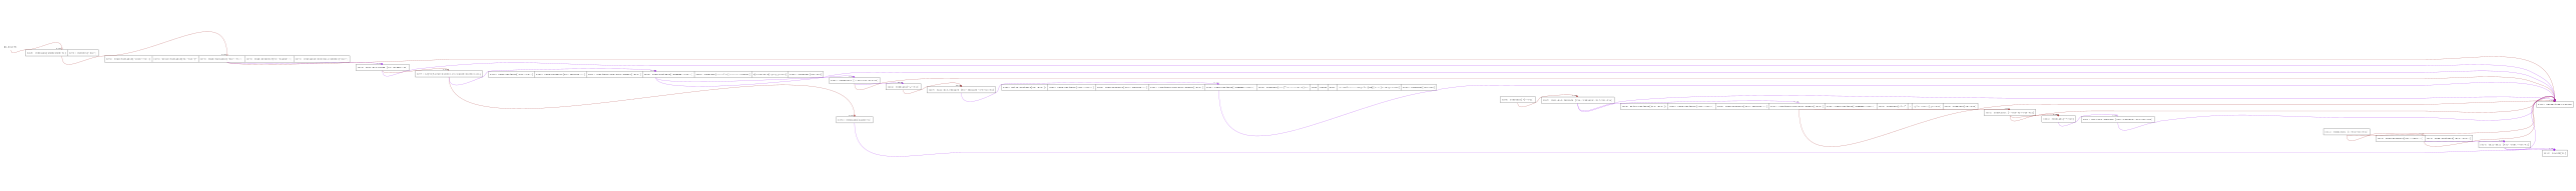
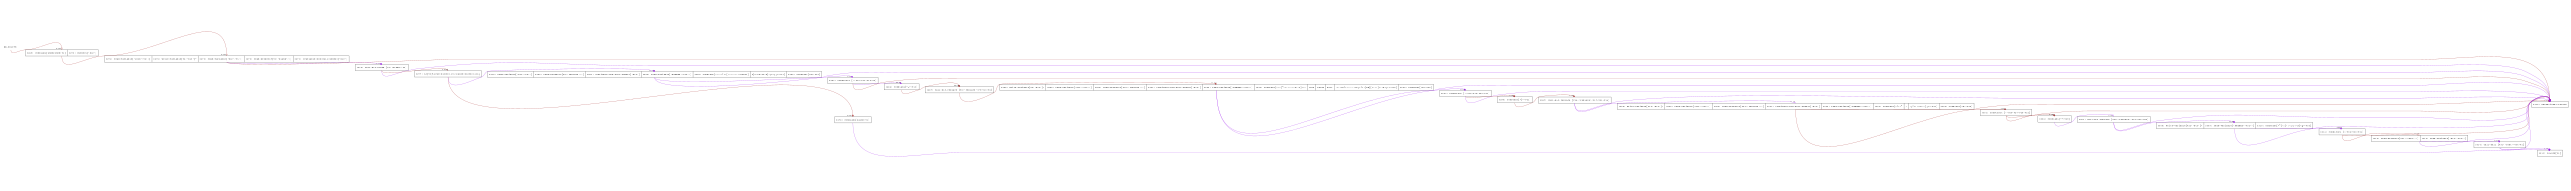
  digraph {
    fontname="Courier Prime"
    rankdir=LR
    node [fontname="Courier Prime" shape=record]
    edge [arrowhead=box color=purple fontname="Courier Prime" headport=n tailport=s]
    n1 [label=BB_entry92 shape=none]
    n2 [label="{3269: constant[undefined,v1]|3270: vardecl['str']}"]
    n3 [label="{3271: read-variable['this',v2,-]|3272: write-variable[v2,'str']*|3273: read-variable['str',v5,-]|3274: read-property[v5,'blank',-]|3275: \<variable-non-null-undef\>['str']}"]
    n4 [label="{3276: call-str.blank [v5,'blank',v3]}"]
    n5 [label="{3316: exceptional-return}"]
    n6 [label="{3277: if[v3](true-block:1155,false-block:1156)}"]
    n7 [label="{3278: constant[false,v1]}"]
    n8 [label="{3279: read-variable['str',v8,-]|3280: read-property[v8,'replace',-]|3281: \<variable-non-null-undef\>['str']|3282: read-variable['RegExp',v10,-]|3283: constant[\"\\\\\\\\(?:[\\\"\\\\\\\\\\\\/bfnrt]|u[0-9a-fA-F]\\\{4\\\})\",v11]|3284: constant[\"g\",v12]}"]
    n9 [label="{3315: return[v1]}"]
    n10 [label="{3285: construct [-,v10,v11,v12,v9]}"]
    n11 [label="{3286: constant[\"@\",v13]}"]
    n12 [label="{3287: call-str.replace [v8,'replace',v9,v13,v6]}"]
    n13 [label="{3288: write-variable[v6,'str']*|3289: read-variable['str',v16,-]|3290: read-property[v16,'replace',-]|3291: \<variable-non-null-undef\>['str']|3292: read-variable['RegExp',v18,-]|3293: constant[\"\\\"[^\\\"\\\\\\\\\\\\n\\\\r]*\\\"|true|false|null|-?\\\\d+(?:\\\\.\\\\d*)?(?:[eE][+\\\\-]?\\\\d+)?\",v19]|3294: constant[\"g\",v20]}"]
+   n14 [label="{3295: construct [-,v18,v19,v20,v17]}"]
    n15 [label="{3296: constant[\"]\",v21]}"]
    n16 [label="{3297: call-str.replace [v16,'replace',v17,v21,v14]}"]
    n17 [label="{3298: write-variable[v14,'str']*|3299: read-variable['str',v24,-]|3300: read-property[v24,'replace',-]|3301: \<variable-non-null-undef\>['str']|3302: read-variable['RegExp',v26,-]|3303: constant[\"(?:^|:|,)(?:\\\\s*\\\\[)+\",v27]|3304: constant[\"g\",v28]}"]
    n18 [label="{3305: construct [-,v26,v27,v28,v25]}"]
    n19 [label="{3306: constant[\"\",v29]}"]
    n20 [label="{3307: call-str.replace [v24,'replace',v25,v29,v22]}"]
+   n21 [label="{3308: write-variable[v22,'str']*|3309: read-variable['RegExp',v32,-]|3310: constant[\"^[\\\\],:\\\{\\\}\\\\s]*$\",v33]}"]
    n22 [label="{3311: construct [-,v32,v33,v31]}"]
    n23 [label="{3312: read-property[v31,'test',-]|3313: read-variable['str',v34,-]}"]
    n24 [label="{3314: call-null [v31,'test',v34,v1]}"]
    n1 -> n2 [arrowhead=onormal color=brown headlabel="    1151"]
    n2 -> n3 [arrowhead=onormal color=brown headlabel="      1152"]
    n3 -> n4 [headlabel="      1153"]
    n3 -> n5 [color=brown headlabel="      1173"]
    n4 -> n5 [arrowhead=onormal]
    n4 -> n6 [arrowhead=onormal color=brown headlabel="      1154"]
    n6 -> n7 [arrowhead=diamond color=brown headlabel="      1155"]
    n6 -> n8 [headlabel="      1156"]
    n7 -> n9 [headlabel="      1172"]
    n8 -> n5 [arrowhead=diamond]
    n8 -> n10 [arrowhead=diamond headlabel="      1157"]
    n10 -> n5 [arrowhead=diamond color=brown]
    n10 -> n11 [arrowhead=diamond headlabel="      1158"]
    n11 -> n12 [color=brown headlabel="      1159"]
-   n12 -> n13 [arrowhead=diamond headlabel="      1160"]
+   n12 -> n13 [arrowhead=diamond color=brown headlabel="      1160"]
    n13 -> n5 [arrowhead=onormal]
+   n13 -> n14 [headlabel="      1161"]
+   n14 -> n5 [arrowhead=diamond]
+   n14 -> n15 [color=brown headlabel="      1162"]
    n15 -> n16 [arrowhead=diamond color=brown headlabel="      1163"]
    n16 -> n5 [arrowhead=diamond]
    n16 -> n17 [arrowhead=onormal headlabel="      1164"]
    n17 -> n5 [color=brown]
    n17 -> n18 [arrowhead=diamond color=brown headlabel="      1165"]
    n18 -> n5 [arrowhead=diamond color=brown]
    n18 -> n19 [color=brown headlabel="      1166"]
    n19 -> n20 [arrowhead=onormal headlabel="      1167"]
    n20 -> n5
+   n20 -> n21 [headlabel="      1168"]
+   n21 -> n5
+   n21 -> n22 [arrowhead=diamond headlabel="      1169"]
    n22 -> n5 [arrowhead=onormal color=brown]
    n22 -> n23 [arrowhead=onormal color=brown headlabel="      1170"]
-   n23 -> n5 [color=brown]
+   n23 -> n5
    n23 -> n24 [headlabel="      1171"]
    n24 -> n5
    n24 -> n9
  }
